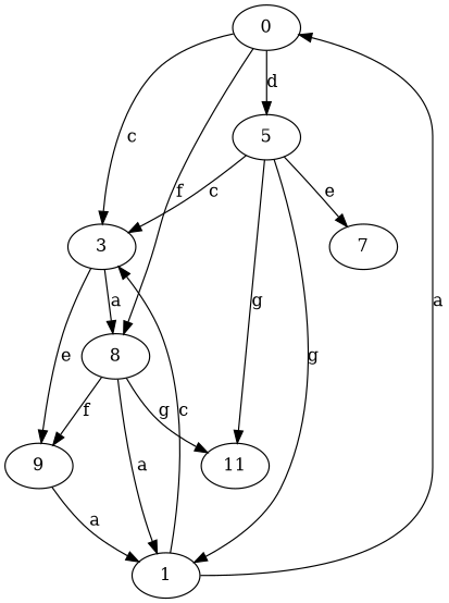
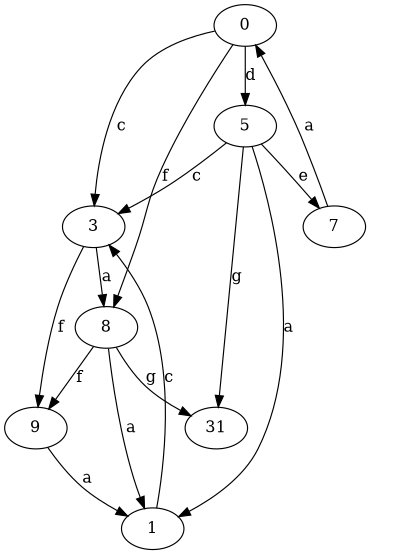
  strict digraph {
    0
    3
    5
    8
    9
    1
    7
-   11
+   11 [label=31]
    0 -> 3 [label=c]
    0 -> 5 [label=d]
    0 -> 8 [label=f]
    3 -> 8 [label=a]
-   3 -> 9 [label=e]
+   3 -> 9 [label=f]
    5 -> 3 [label=c]
-   5 -> 1 [label=g]
+   5 -> 1 [label=a]
    5 -> 7 [label=e]
    5 -> 11 [label=g]
    8 -> 9 [label=f]
    8 -> 1 [label=a]
    8 -> 11 [label=g]
    9 -> 1 [label=a]
-   1 -> 0 [label=a]
+   7 -> 0 [label=a]
    1 -> 3 [label=c]
  }
